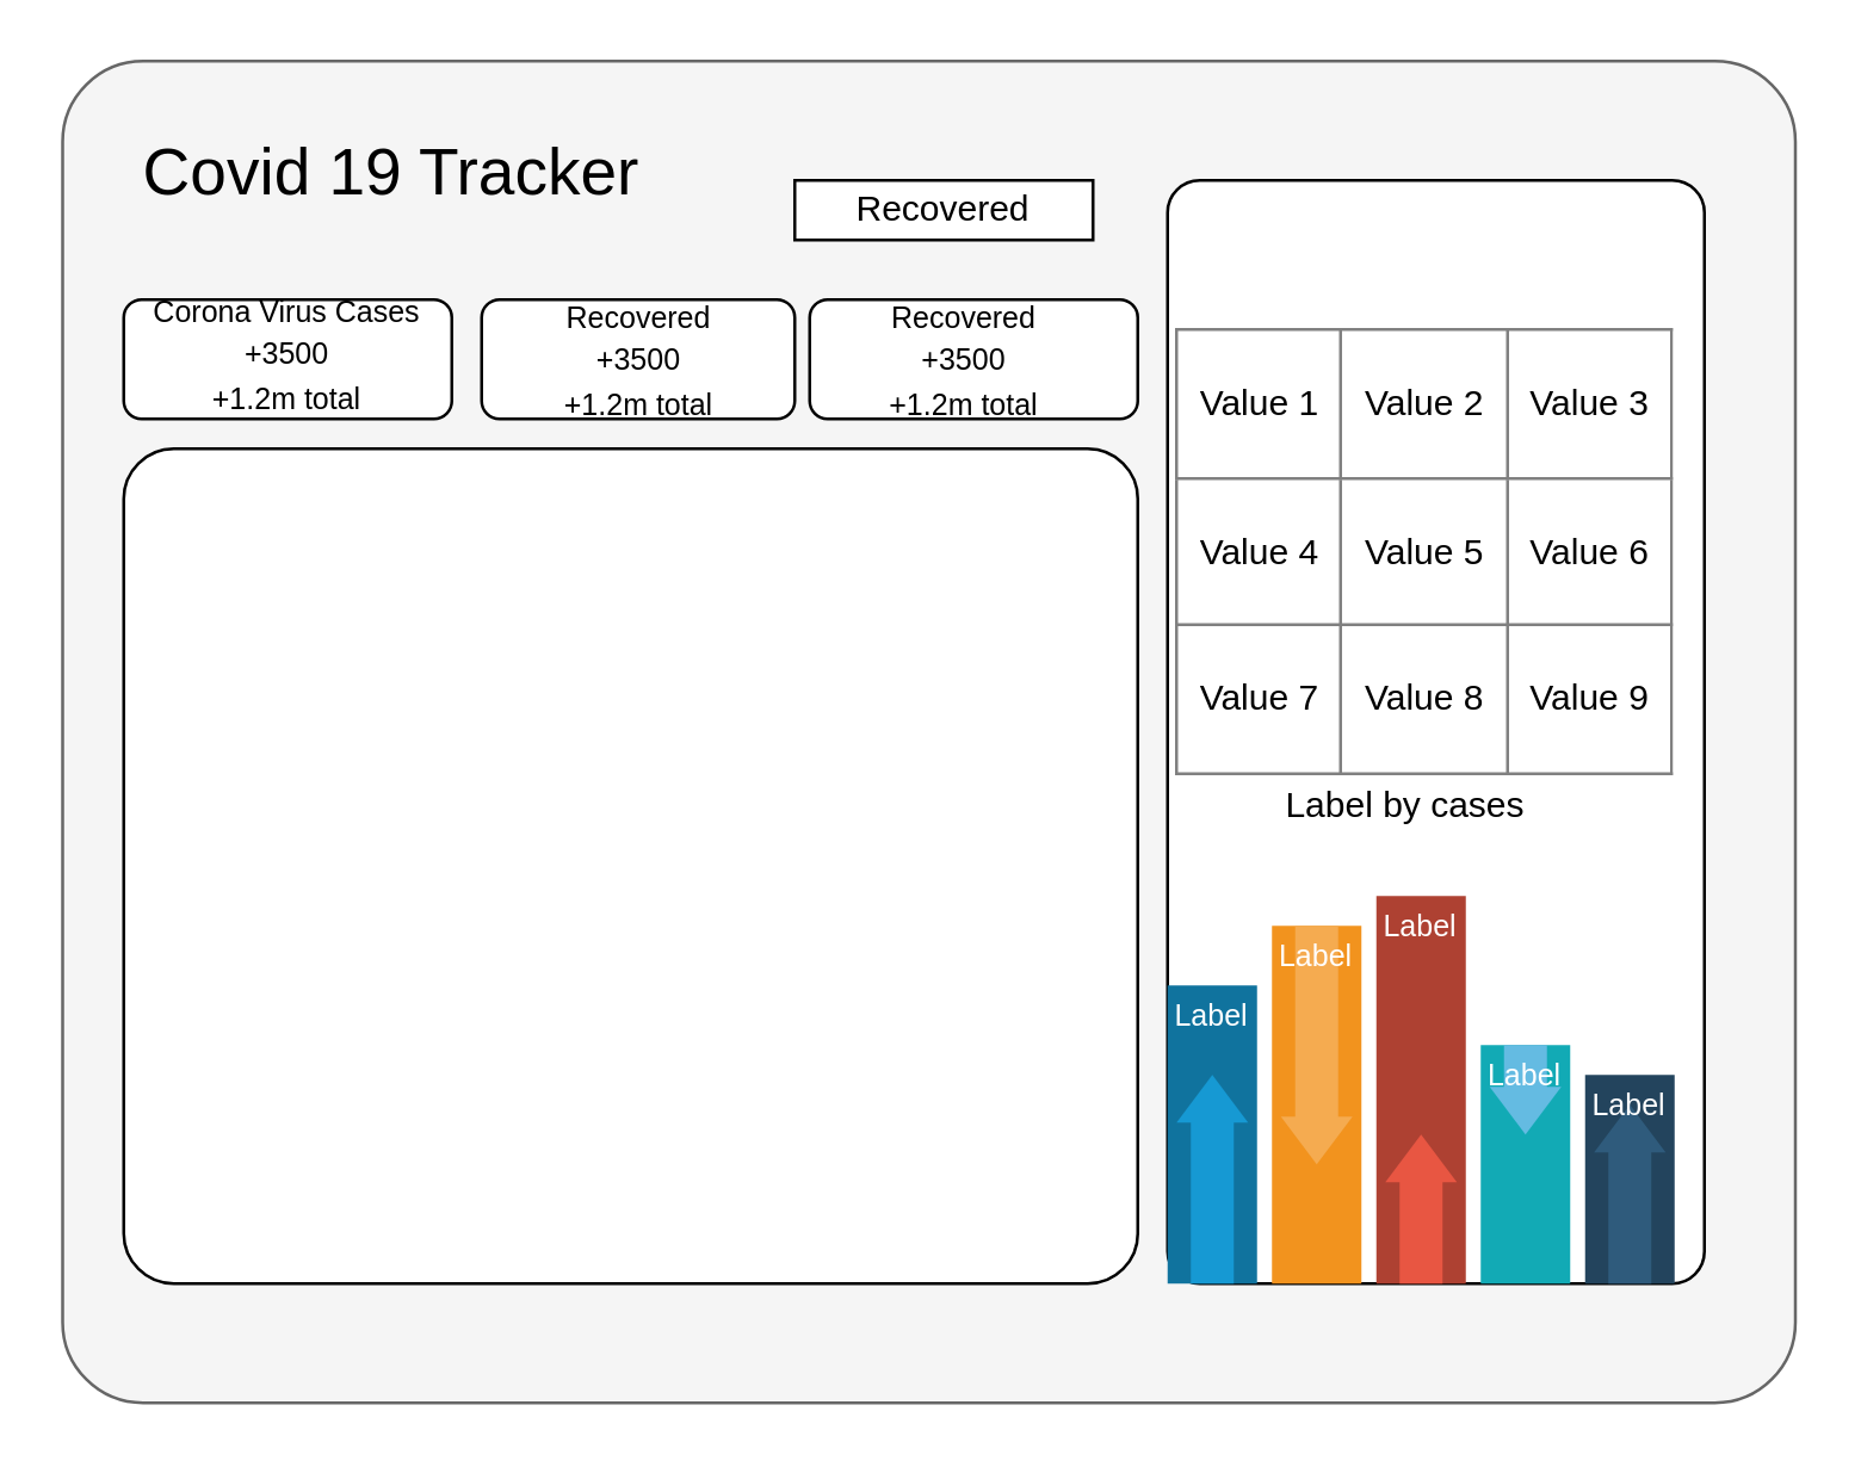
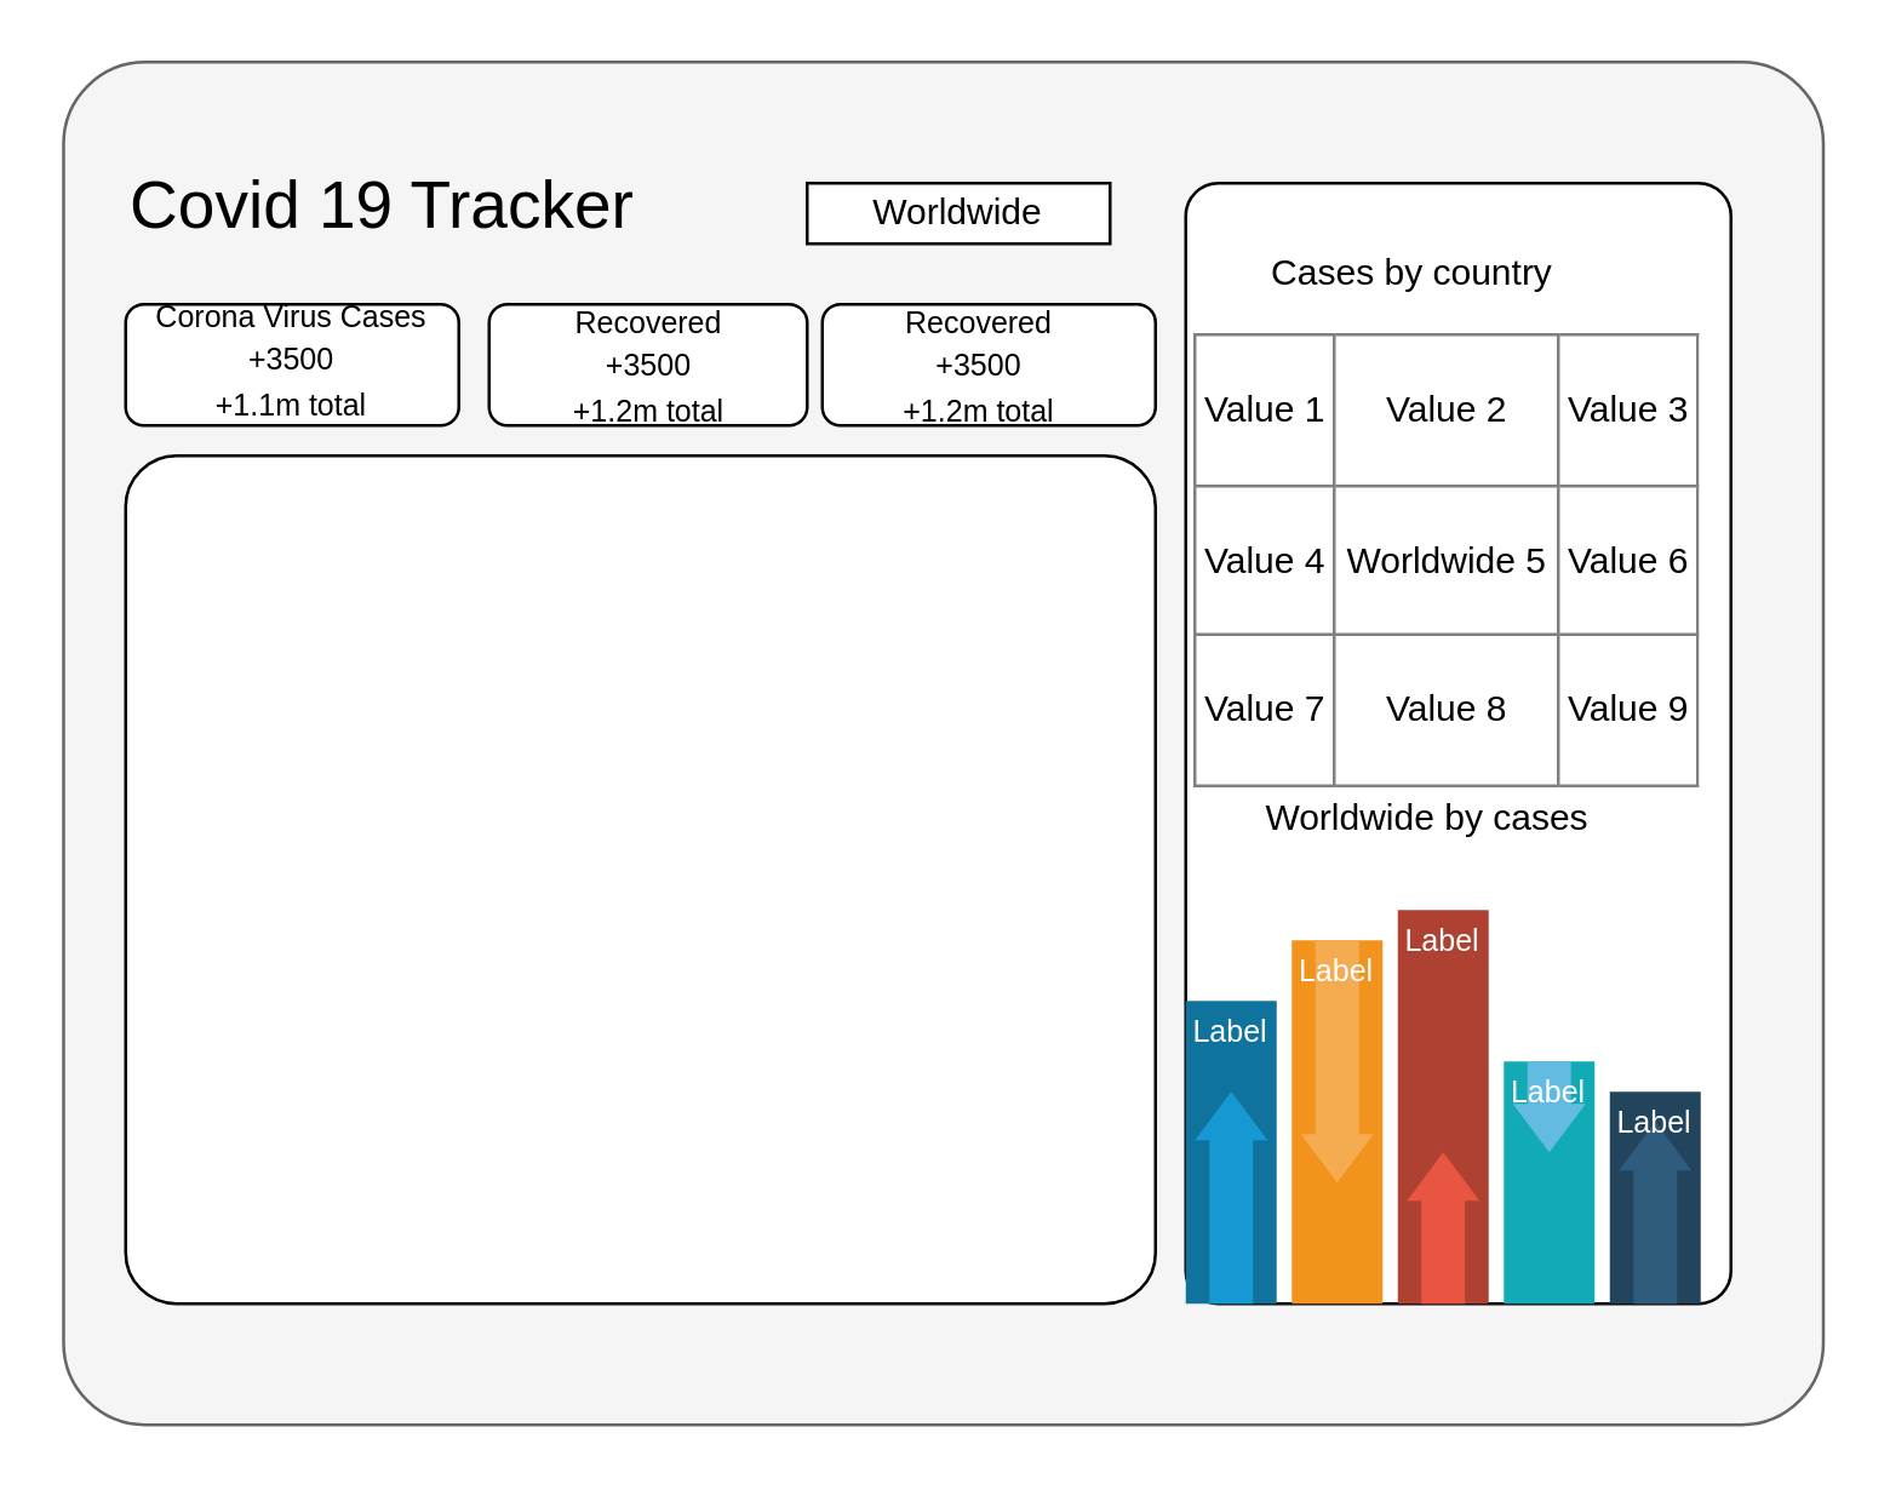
  <mxCell id="0" />
  <mxCell id="1" parent="0" />
  <mxCell id="2" value="" style="rounded=1;whiteSpace=wrap;html=1;fillColor=#f5f5f5;strokeColor=#666666;fontColor=#333333;arcSize=6;" vertex="1" parent="1"><mxGeometry x="20.5" y="20" width="581" height="450" as="geometry" /></mxCell>
- <mxCell id="3" value="&lt;font style=&quot;font-size: 22px&quot;&gt;Covid 19 Tracker&lt;/font&gt;" style="text;html=1;strokeColor=none;fillColor=none;align=center;verticalAlign=middle;whiteSpace=wrap;rounded=0;" vertex="1" parent="1"><mxGeometry x="46" y="50" width="170" height="15" as="geometry" /></mxCell>
+ <mxCell id="3" value="&lt;font style=&quot;font-size: 22px&quot;&gt;Covid 19 Tracker&lt;/font&gt;" style="text;html=1;strokeColor=none;fillColor=none;align=center;verticalAlign=middle;whiteSpace=wrap;rounded=0;" vertex="1" parent="1"><mxGeometry x="41" y="60" width="170" height="15" as="geometry" /></mxCell>
  <mxCell id="4" value="" style="rounded=0;whiteSpace=wrap;html=1;" vertex="1" parent="1"><mxGeometry x="266" y="60" width="100" height="20" as="geometry" /></mxCell>
- <mxCell id="5" value="Recovered" style="text;html=1;strokeColor=none;fillColor=none;align=center;verticalAlign=middle;whiteSpace=wrap;rounded=0;" vertex="1" parent="1"><mxGeometry x="271" y="60" width="90" height="20" as="geometry" /></mxCell>
+ <mxCell id="5" value="Worldwide" style="text;html=1;strokeColor=none;fillColor=none;align=center;verticalAlign=middle;whiteSpace=wrap;rounded=0;" vertex="1" parent="1"><mxGeometry x="271" y="60" width="90" height="20" as="geometry" /></mxCell>
  <mxCell id="6" value="" style="rounded=1;whiteSpace=wrap;html=1;" vertex="1" parent="1"><mxGeometry x="41" y="100" width="110" height="40" as="geometry" /></mxCell>
- <mxCell id="7" value="&lt;font style=&quot;font-size: 10px&quot;&gt;Corona Virus Cases&lt;br&gt;+3500&lt;br&gt;+1.2m total&lt;br&gt;&lt;br&gt;&lt;/font&gt;" style="text;html=1;strokeColor=none;fillColor=none;align=center;verticalAlign=middle;whiteSpace=wrap;rounded=0;" vertex="1" parent="1"><mxGeometry x="41" y="120" width="110" height="10" as="geometry" /></mxCell>
+ <mxCell id="7" value="&lt;font style=&quot;font-size: 10px&quot;&gt;Corona Virus Cases&lt;br&gt;+3500&lt;br&gt;+1.1m total&lt;br&gt;&lt;br&gt;&lt;/font&gt;" style="text;html=1;strokeColor=none;fillColor=none;align=center;verticalAlign=middle;whiteSpace=wrap;rounded=0;" vertex="1" parent="1"><mxGeometry x="41" y="120" width="110" height="10" as="geometry" /></mxCell>
  <mxCell id="8" value="&lt;font style=&quot;font-size: 10px&quot;&gt;&lt;br&gt;&lt;/font&gt;" style="text;html=1;strokeColor=none;fillColor=none;align=center;verticalAlign=middle;whiteSpace=wrap;rounded=0;" vertex="1" parent="1"><mxGeometry x="256" y="200" width="110" height="10" as="geometry" /></mxCell>
  <mxCell id="9" value="&lt;br&gt;&lt;br&gt;" style="rounded=1;whiteSpace=wrap;html=1;" vertex="1" parent="1"><mxGeometry x="161" y="100" width="105" height="40" as="geometry" /></mxCell>
  <mxCell id="10" value="" style="rounded=1;whiteSpace=wrap;html=1;" vertex="1" parent="1"><mxGeometry x="271" y="100" width="110" height="40" as="geometry" /></mxCell>
  <mxCell id="11" value="&lt;span style=&quot;font-family: &amp;#34;helvetica&amp;#34; ; font-size: 10px&quot;&gt;Recovered&lt;/span&gt;&lt;br style=&quot;font-family: &amp;#34;helvetica&amp;#34; ; font-size: 10px&quot;&gt;&lt;span style=&quot;font-family: &amp;#34;helvetica&amp;#34; ; font-size: 10px&quot;&gt;+3500&lt;/span&gt;&lt;br style=&quot;font-family: &amp;#34;helvetica&amp;#34; ; font-size: 10px&quot;&gt;&lt;span style=&quot;font-size: 10px&quot;&gt;+1.2m total&lt;/span&gt;" style="text;html=1;strokeColor=none;fillColor=none;align=center;verticalAlign=middle;whiteSpace=wrap;rounded=0;" vertex="1" parent="1"><mxGeometry x="168.5" y="110" width="90" height="20" as="geometry" /></mxCell>
  <mxCell id="12" value="&lt;span style=&quot;font-family: &amp;#34;helvetica&amp;#34; ; font-size: 10px&quot;&gt;Recovered&lt;/span&gt;&lt;br style=&quot;font-family: &amp;#34;helvetica&amp;#34; ; font-size: 10px&quot;&gt;&lt;span style=&quot;font-family: &amp;#34;helvetica&amp;#34; ; font-size: 10px&quot;&gt;+3500&lt;/span&gt;&lt;br style=&quot;font-family: &amp;#34;helvetica&amp;#34; ; font-size: 10px&quot;&gt;&lt;span style=&quot;font-size: 10px&quot;&gt;+1.2m total&lt;/span&gt;" style="text;html=1;strokeColor=none;fillColor=none;align=center;verticalAlign=middle;whiteSpace=wrap;rounded=0;" vertex="1" parent="1"><mxGeometry x="280" y="110" width="86" height="20" as="geometry" /></mxCell>
  <mxCell id="13" value="" style="rounded=1;whiteSpace=wrap;html=1;arcSize=6;" vertex="1" parent="1"><mxGeometry x="41" y="150" width="340" height="280" as="geometry" /></mxCell>
  <mxCell id="14" value="" style="shape=image;html=1;verticalAlign=top;verticalLabelPosition=bottom;labelBackgroundColor=#ffffff;imageAspect=0;aspect=fixed;image=https://cdn4.iconfinder.com/data/icons/small-n-flat/24/map-128.png" vertex="1" parent="1"><mxGeometry x="147" y="210" width="128" height="128" as="geometry" /></mxCell>
  <mxCell id="15" value="&lt;br&gt;&lt;br&gt;&lt;font face=&quot;helvetica&quot;&gt;&lt;br&gt;&lt;br&gt;&lt;/font&gt;&lt;br&gt;" style="rounded=1;whiteSpace=wrap;html=1;arcSize=6;" vertex="1" parent="1"><mxGeometry x="391" y="60" width="180" height="370" as="geometry" /></mxCell>
- <mxCell id="17" value="Label by cases" style="text;html=1;strokeColor=none;fillColor=none;align=center;verticalAlign=middle;whiteSpace=wrap;rounded=0;" vertex="1" parent="1"><mxGeometry x="416" y="260" width="110" height="20" as="geometry" /></mxCell>
+ <mxCell id="16" value="Cases by country" style="text;html=1;strokeColor=none;fillColor=none;align=center;verticalAlign=middle;whiteSpace=wrap;rounded=0;" vertex="1" parent="1"><mxGeometry x="416" y="80" width="100" height="20" as="geometry" /></mxCell>
+ <mxCell id="17" value="Worldwide by cases" style="text;html=1;strokeColor=none;fillColor=none;align=center;verticalAlign=middle;whiteSpace=wrap;rounded=0;" vertex="1" parent="1"><mxGeometry x="416" y="260" width="110" height="20" as="geometry" /></mxCell>
  <mxCell id="18" value="" style="fillColor=#10739E;strokeColor=none;" vertex="1" parent="1"><mxGeometry x="391" y="330" width="30" height="100" as="geometry" /></mxCell>
  <mxCell id="19" value="" style="shape=mxgraph.arrows2.arrow;dy=0.4;dx=16;notch=0;direction=north;fillColor=#1699D3;strokeColor=none;" vertex="1" parent="18"><mxGeometry x="3" y="30" width="24" height="70" as="geometry" /></mxCell>
  <mxCell id="20" value="Label" style="text;html=1;align=center;verticalAlign=middle;whiteSpace=wrap;fontColor=#FFFFFF;fontSize=10;" vertex="1" parent="18"><mxGeometry width="30" height="20" as="geometry" /></mxCell>
  <mxCell id="21" value="" style="fillColor=#F2931E;strokeColor=none;" vertex="1" parent="1"><mxGeometry x="426" y="310" width="30" height="120" as="geometry" /></mxCell>
  <mxCell id="22" value="" style="shape=mxgraph.arrows2.arrow;dy=0.4;dx=16;notch=0;direction=south;fillColor=#F5AB50;strokeColor=none;" vertex="1" parent="21"><mxGeometry x="3" width="24" height="80" as="geometry" /></mxCell>
  <mxCell id="23" value="Label" style="text;html=1;align=center;verticalAlign=middle;whiteSpace=wrap;fontColor=#FFFFFF;fontSize=10;" vertex="1" parent="21"><mxGeometry width="30" height="20" as="geometry" /></mxCell>
  <mxCell id="24" value="" style="fillColor=#AE4132;strokeColor=none;" vertex="1" parent="1"><mxGeometry x="461" y="300" width="30" height="130" as="geometry" /></mxCell>
  <mxCell id="25" value="" style="shape=mxgraph.arrows2.arrow;dy=0.4;dx=16;notch=0;direction=north;fillColor=#E85642;strokeColor=none;" vertex="1" parent="24"><mxGeometry x="3" y="80" width="24" height="50" as="geometry" /></mxCell>
  <mxCell id="26" value="Label" style="text;html=1;align=center;verticalAlign=middle;whiteSpace=wrap;fontColor=#FFFFFF;fontSize=10;" vertex="1" parent="24"><mxGeometry width="30" height="20" as="geometry" /></mxCell>
  <mxCell id="27" value="" style="fillColor=#12AAB5;strokeColor=none;" vertex="1" parent="1"><mxGeometry x="496" y="350" width="30" height="80" as="geometry" /></mxCell>
  <mxCell id="28" value="" style="shape=mxgraph.arrows2.arrow;dy=0.4;dx=16;notch=0;direction=south;fillColor=#64BBE2;strokeColor=none;" vertex="1" parent="27"><mxGeometry x="3" width="24" height="30" as="geometry" /></mxCell>
  <mxCell id="29" value="Label" style="text;html=1;align=center;verticalAlign=middle;whiteSpace=wrap;fontColor=#FFFFFF;fontSize=10;" vertex="1" parent="27"><mxGeometry width="30" height="20" as="geometry" /></mxCell>
  <mxCell id="30" value="" style="fillColor=#23445D;strokeColor=none;" vertex="1" parent="1"><mxGeometry x="531" y="360" width="30" height="70" as="geometry" /></mxCell>
  <mxCell id="31" value="" style="shape=mxgraph.arrows2.arrow;dy=0.4;dx=16;notch=0;direction=north;fillColor=#2F5B7C;strokeColor=none;" vertex="1" parent="30"><mxGeometry x="3" y="10" width="24" height="60" as="geometry" /></mxCell>
  <mxCell id="32" value="Label" style="text;html=1;align=center;verticalAlign=middle;whiteSpace=wrap;fontColor=#FFFFFF;fontSize=10;" vertex="1" parent="30"><mxGeometry width="30" height="20" as="geometry" /></mxCell>
- <mxCell id="33" value="&lt;table border=&quot;1&quot; width=&quot;100%&quot; height=&quot;100%&quot; style=&quot;width:100%;height:100%;border-collapse:collapse;&quot;&gt;&lt;tr&gt;&lt;td align=&quot;center&quot;&gt;Value 1&lt;/td&gt;&lt;td align=&quot;center&quot;&gt;Value 2&lt;/td&gt;&lt;td align=&quot;center&quot;&gt;Value 3&lt;/td&gt;&lt;/tr&gt;&lt;tr&gt;&lt;td align=&quot;center&quot;&gt;Value 4&lt;/td&gt;&lt;td align=&quot;center&quot;&gt;Value 5&lt;/td&gt;&lt;td align=&quot;center&quot;&gt;Value 6&lt;/td&gt;&lt;/tr&gt;&lt;tr&gt;&lt;td align=&quot;center&quot;&gt;Value 7&lt;/td&gt;&lt;td align=&quot;center&quot;&gt;Value 8&lt;/td&gt;&lt;td align=&quot;center&quot;&gt;Value 9&lt;/td&gt;&lt;/tr&gt;&lt;/table&gt;" style="text;html=1;strokeColor=none;fillColor=none;overflow=fill;" vertex="1" parent="1"><mxGeometry x="394" y="110" width="167" height="150" as="geometry" /></mxCell>
+ <mxCell id="33" value="&lt;table border=&quot;1&quot; width=&quot;100%&quot; height=&quot;100%&quot; style=&quot;width:100%;height:100%;border-collapse:collapse;&quot;&gt;&lt;tr&gt;&lt;td align=&quot;center&quot;&gt;Value 1&lt;/td&gt;&lt;td align=&quot;center&quot;&gt;Value 2&lt;/td&gt;&lt;td align=&quot;center&quot;&gt;Value 3&lt;/td&gt;&lt;/tr&gt;&lt;tr&gt;&lt;td align=&quot;center&quot;&gt;Value 4&lt;/td&gt;&lt;td align=&quot;center&quot;&gt;Worldwide 5&lt;/td&gt;&lt;td align=&quot;center&quot;&gt;Value 6&lt;/td&gt;&lt;/tr&gt;&lt;tr&gt;&lt;td align=&quot;center&quot;&gt;Value 7&lt;/td&gt;&lt;td align=&quot;center&quot;&gt;Value 8&lt;/td&gt;&lt;td align=&quot;center&quot;&gt;Value 9&lt;/td&gt;&lt;/tr&gt;&lt;/table&gt;" style="text;html=1;strokeColor=none;fillColor=none;overflow=fill;" vertex="1" parent="1"><mxGeometry x="394" y="110" width="167" height="150" as="geometry" /></mxCell>
